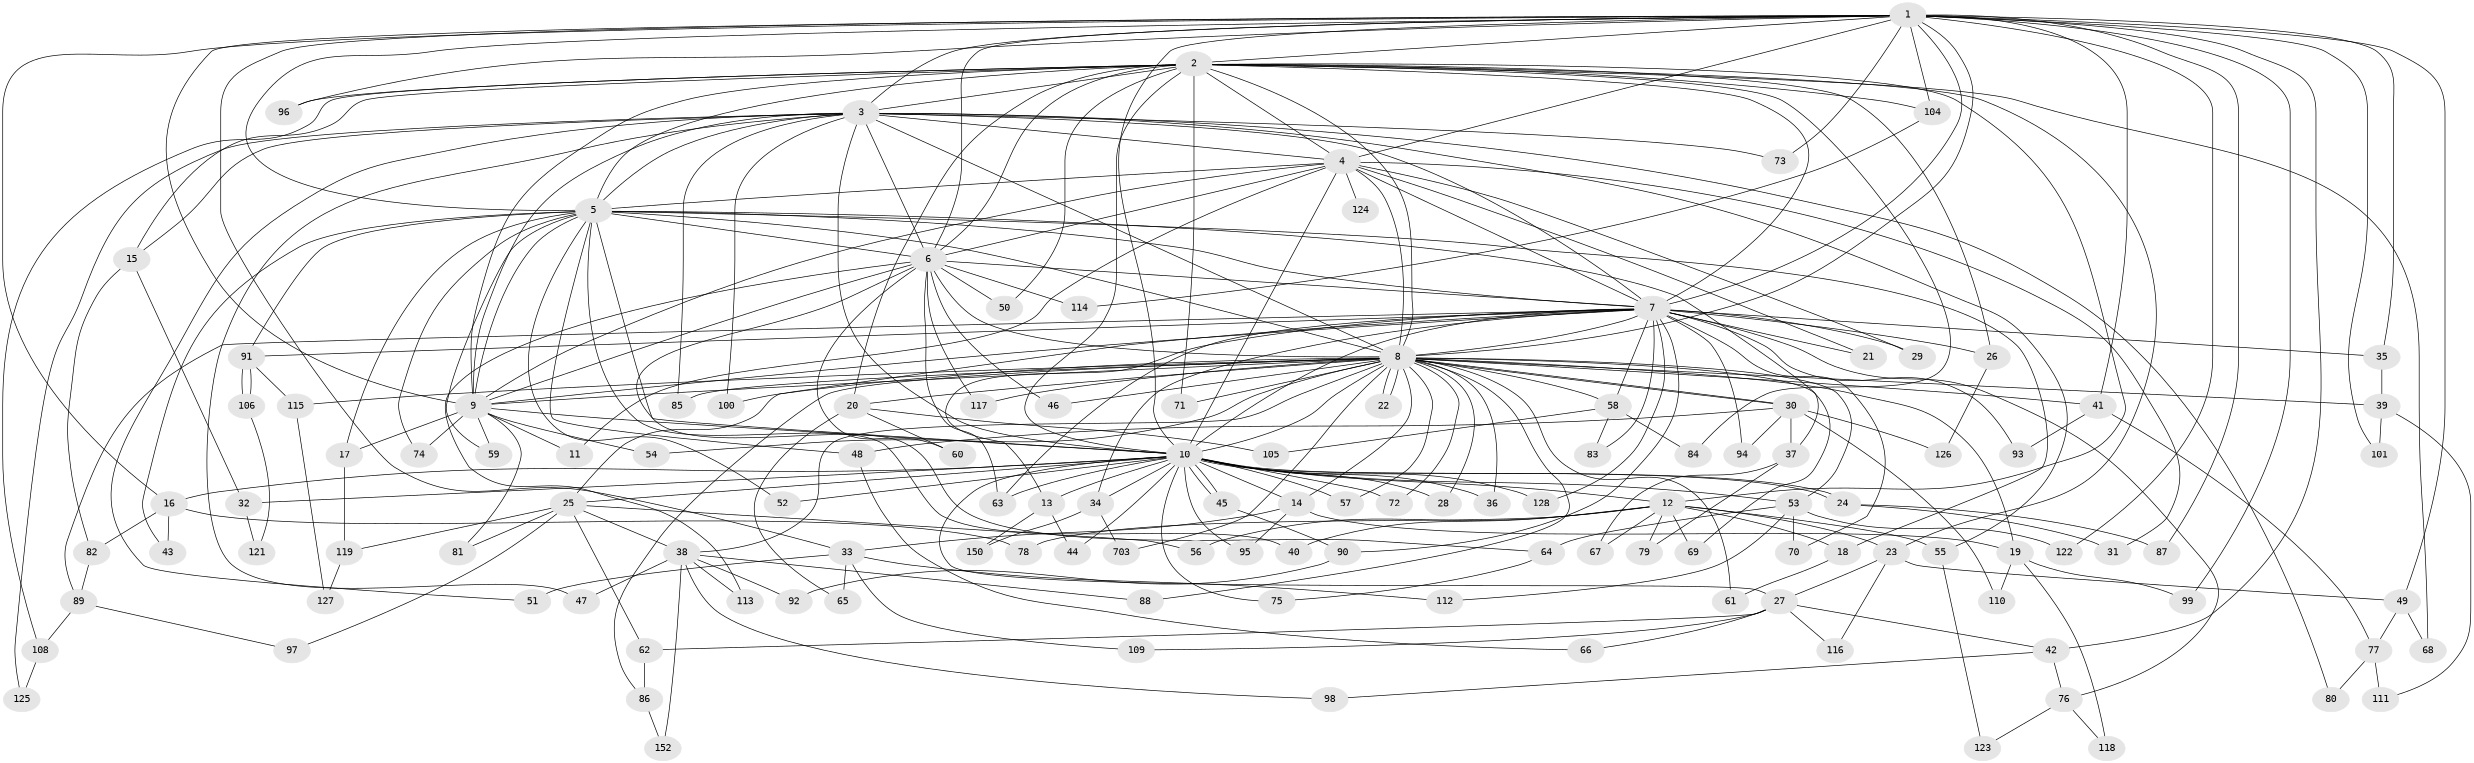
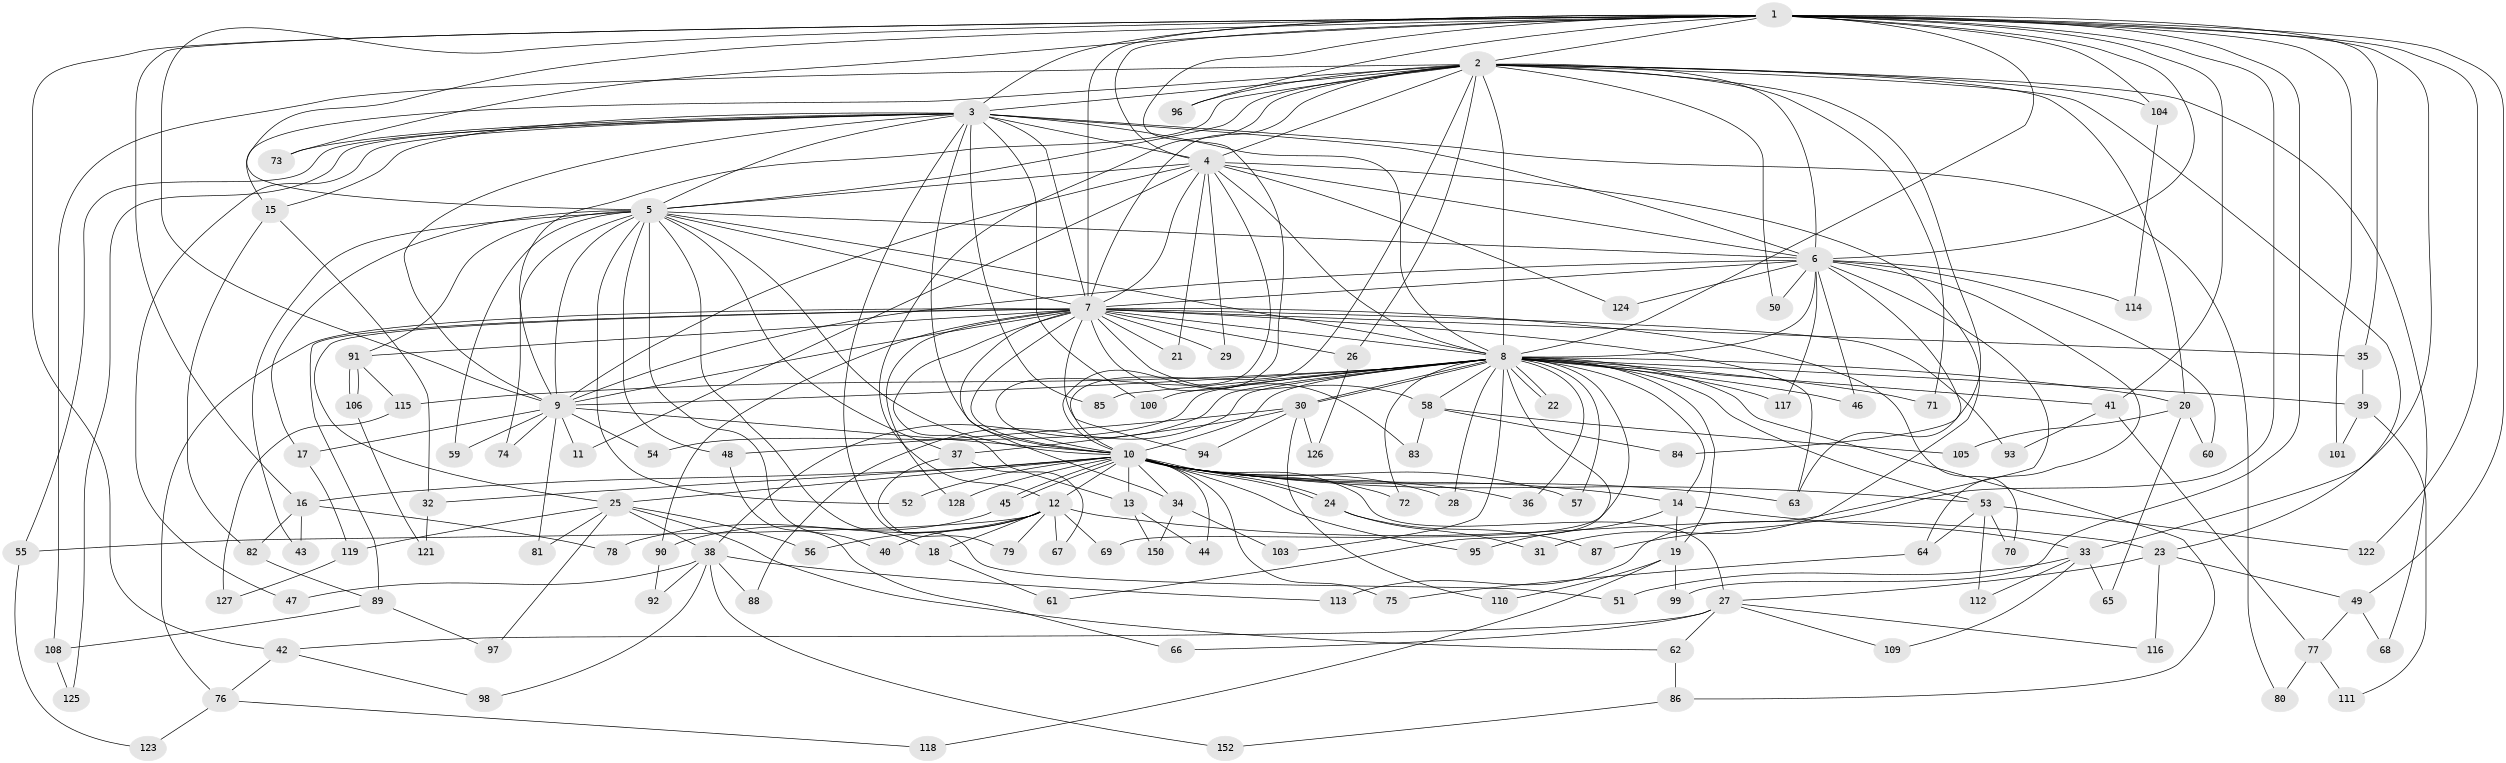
  graph {
    fontname="DejaVu Sans Mono"
    node [color=gray90 fontname="DejaVu Sans Mono" style=filled]
    edge [fontname="DejaVu Sans Mono"]
    1
    2
    3
    4
    5
    6
    7
    8
    9
    10
    16
    33
    35
    41
    42
    49
    73
    87
    96
    99
    101
    104
    122
    12
    15
    20
    23
    26
    50
    68
    71
    84
    108
    47
    51
    55
    80
    85
    100
    125
    11
    21
    29
    31
    124
    17
    18
    37
    40
    43
    48
    52
    59
    74
    91
    46
    60
    64
    113
    114
    117
    63
    13
    25
    34
    58
    70
    76
    83
    89
    90
    93
    94
    128
    14
    19
    22
    28
    30
    36
    38
    39
    53
    54
    57
    61
    69
    72
    86
    88
-   103 [label=703]
+   103
    115
    81
    24
    27
    32
    44
    45
    75
    95
    78
    82
    65
    109
    112
    77
    98
    56
    67
    79
    105
    116
    126
    123
    119
    66
    106
    n118 [label=150]
    62
    97
    118
    92
    110
    n124 [label=152]
    111
    127
    121
    1 -- 2
    1 -- 3
    1 -- 4
    1 -- 5
    1 -- 6
    1 -- 7
    1 -- 8
    1 -- 9
    1 -- 10
    1 -- 16
    1 -- 33
    1 -- 35
    1 -- 41
    1 -- 42
    1 -- 49
    1 -- 73
    1 -- 87
    1 -- 96
    1 -- 99
    1 -- 101
    1 -- 104
    1 -- 122
    2 -- 3
    2 -- 4
    2 -- 5
    2 -- 6
    2 -- 7
    2 -- 8
    2 -- 9
    2 -- 10
    2 -- 96
    2 -- 104
    2 -- 12
    2 -- 15
    2 -- 20
    2 -- 23
    2 -- 26
    2 -- 50
    2 -- 68
    2 -- 71
    2 -- 84
    2 -- 108
    3 -- 4
    3 -- 5
    3 -- 6
    3 -- 7
    3 -- 8
    3 -- 9
    3 -- 10
    3 -- 73
    3 -- 15
    3 -- 47
    3 -- 51
    3 -- 55
    3 -- 80
    3 -- 85
    3 -- 100
    3 -- 125
    4 -- 5
    4 -- 6
    4 -- 7
    4 -- 8
    4 -- 9
    4 -- 10
    4 -- 11
    4 -- 21
    4 -- 29
    4 -- 31
    4 -- 124
    5 -- 6
    5 -- 7
    5 -- 8
    5 -- 9
    5 -- 10
    5 -- 17
    5 -- 18
    5 -- 37
    5 -- 40
    5 -- 43
    5 -- 48
    5 -- 52
    5 -- 59
    5 -- 74
    5 -- 91
    6 -- 7
    6 -- 8
    6 -- 9
    6 -- 50
+   6 -- 124
    6 -- 46
    6 -- 60
    6 -- 64
    6 -- 113
    6 -- 114
    6 -- 117
    6 -- 63
    7 -- 8
    7 -- 9
    7 -- 10
    7 -- 35
    7 -- 26
    7 -- 21
    7 -- 29
    7 -- 91
    7 -- 63
    7 -- 13
    7 -- 25
    7 -- 34
    7 -- 58
    7 -- 70
    7 -- 76
    7 -- 83
    7 -- 89
    7 -- 90
    7 -- 93
    7 -- 94
    7 -- 128
    8 -- 9
    8 -- 10
    8 -- 41
    8 -- 20
    8 -- 71
    8 -- 85
    8 -- 100
    8 -- 46
    8 -- 117
    8 -- 58
    8 -- 14
    8 -- 19
    8 -- 22
    8 -- 22
    8 -- 28
    8 -- 30
    8 -- 30
    8 -- 36
    8 -- 38
    8 -- 39
    8 -- 53
    8 -- 54
    8 -- 57
    8 -- 61
    8 -- 69
    8 -- 72
    8 -- 86
    8 -- 88
    8 -- 103
    8 -- 115
    9 -- 10
    9 -- 11
    9 -- 17
    9 -- 59
    9 -- 74
    9 -- 54
    9 -- 81
    10 -- 16
    10 -- 12
    10 -- 52
    10 -- 63
    10 -- 13
    10 -- 25
    10 -- 34
    10 -- 128
    10 -- 14
    10 -- 28
    10 -- 36
    10 -- 53
    10 -- 57
    10 -- 72
    10 -- 24
    10 -- 24
    10 -- 27
    10 -- 32
    10 -- 44
    10 -- 45
    10 -- 45
    10 -- 75
    10 -- 95
    16 -- 43
    16 -- 78
    16 -- 82
    33 -- 51
    33 -- 65
    33 -- 109
    33 -- 112
    35 -- 39
    41 -- 93
    41 -- 77
    42 -- 76
    42 -- 98
    49 -- 68
    49 -- 77
    104 -- 114
    12 -- 23
    12 -- 55
    12 -- 18
    12 -- 40
    12 -- 69
    12 -- 78
    12 -- 56
    12 -- 67
    12 -- 79
    15 -- 32
    15 -- 82
    20 -- 60
    20 -- 65
    20 -- 105
    23 -- 49
    23 -- 27
    23 -- 116
    26 -- 126
    108 -- 125
    55 -- 123
    17 -- 119
    18 -- 61
    37 -- 67
    37 -- 79
    48 -- 66
    91 -- 115
    91 -- 106
    91 -- 106
    64 -- 75
    13 -- 44
    13 -- n118
    25 -- 38
    25 -- 81
    25 -- 56
    25 -- 119
    25 -- 62
    25 -- 97
    34 -- 103
    34 -- n118
    58 -- 84
    58 -- 83
    58 -- 105
    76 -- 123
    76 -- 118
    89 -- 108
    89 -- 97
    90 -- 92
    14 -- 33
    14 -- 19
    14 -- 95
    19 -- 99
    19 -- 118
    19 -- 110
    30 -- 37
    30 -- 48
    30 -- 94
    30 -- 126
    30 -- 110
    38 -- 47
    38 -- 113
    38 -- 88
    38 -- 98
    38 -- 92
    38 -- n124
    39 -- 101
    39 -- 111
    53 -- 122
    53 -- 64
    53 -- 70
    53 -- 112
    86 -- n124
    115 -- 127
    24 -- 87
    24 -- 31
    27 -- 42
    27 -- 109
    27 -- 116
    27 -- 66
    27 -- 62
    32 -- 121
    45 -- 90
    82 -- 89
    77 -- 80
    77 -- 111
    119 -- 127
    106 -- 121
    62 -- 86
  }
